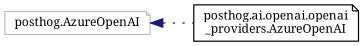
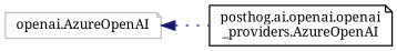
  digraph {
    rankdir=LR
    fontname="Noto Serif"
    node [fillcolor=white fontname="Noto Serif" fontsize=10 shape=note style=filled]
-   n1 [color=grey75 height=0.2 label="posthog.AzureOpenAI" width=0.4]
+   n1 [color=grey75 height=0.2 label="openai.AzureOpenAI" width=0.4]
    n2 [color=black height=0.2 label="posthog.ai.openai.openai\l_providers.AzureOpenAI" width=0.4]
    n1 -> n2 [color=midnightblue dir=back fontname="Noto Serif" fontsize=10 labelfontname=Helvetica labelfontsize=10 style=dotted]
  }
